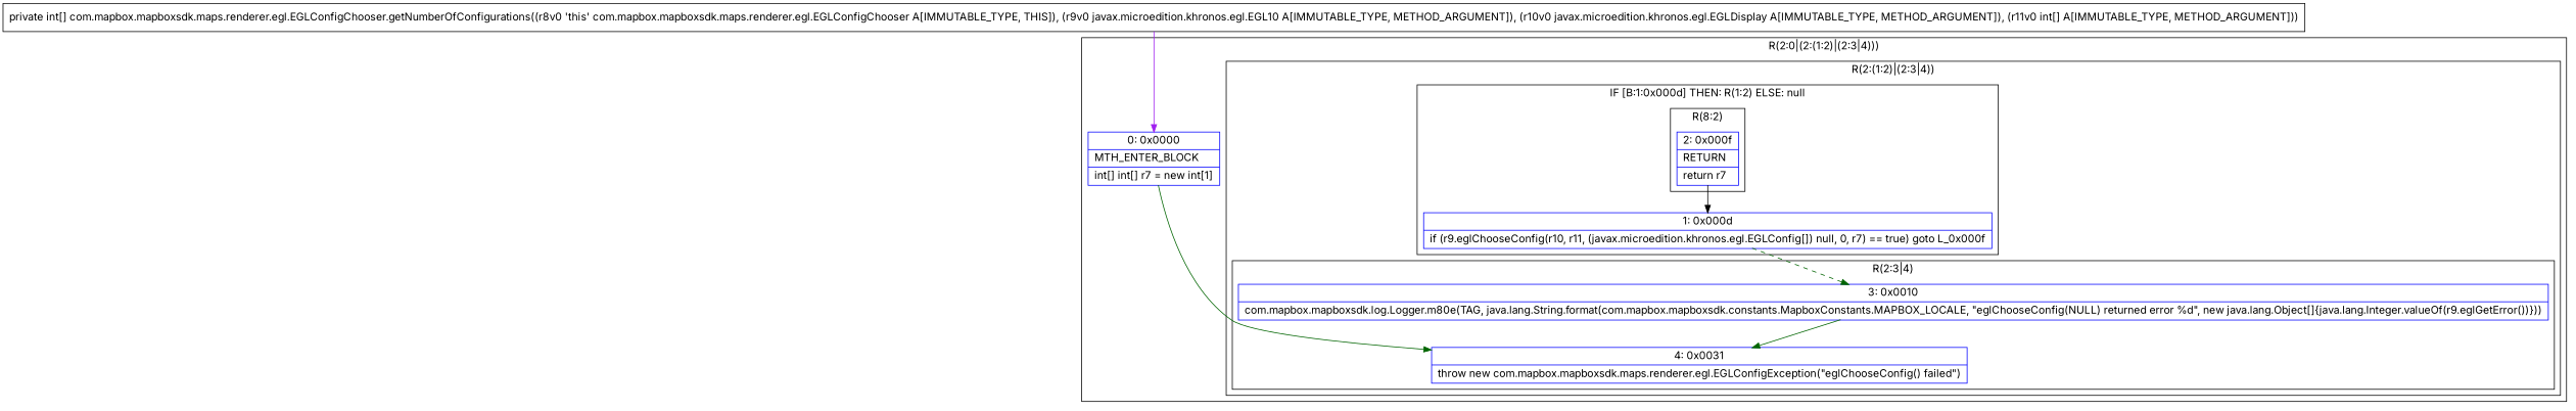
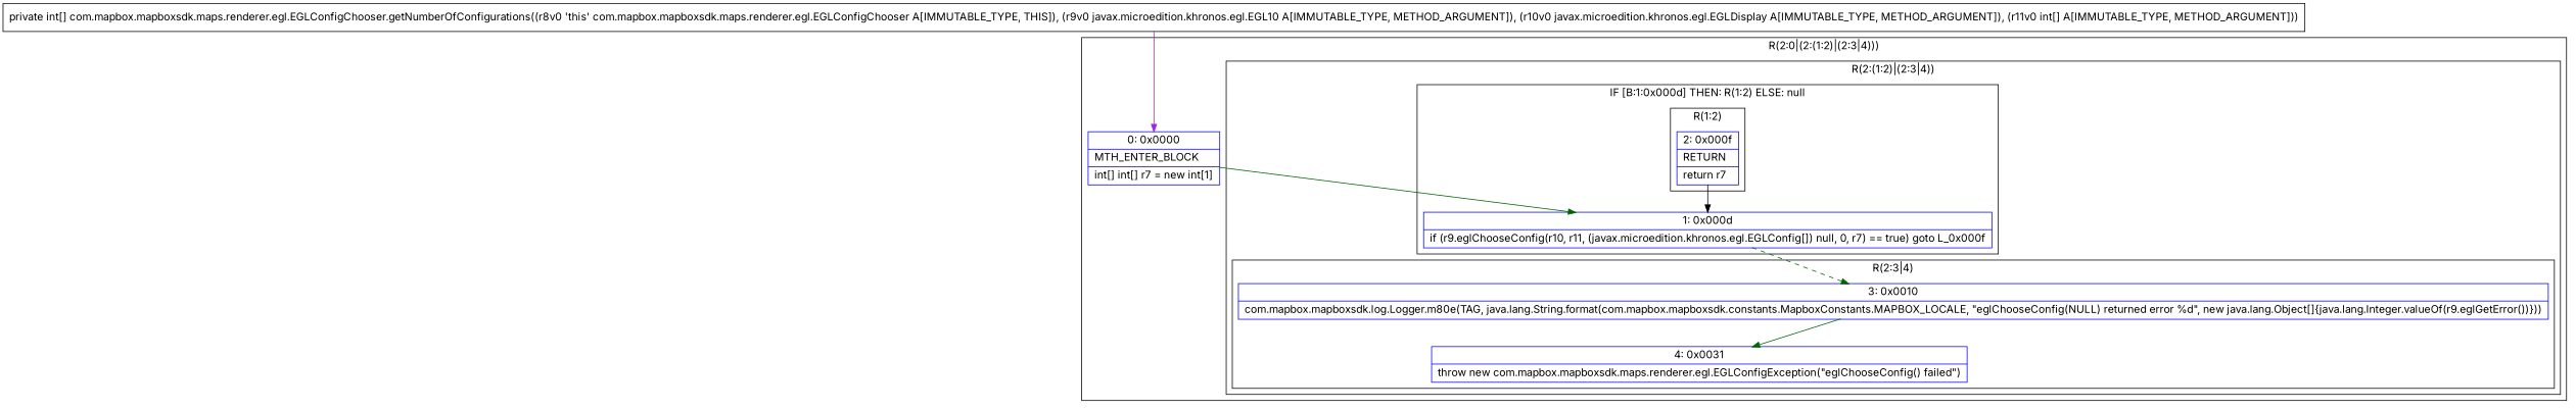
  digraph {
    fontname=Inter
    node [color=blue fontname=Inter shape=record]
    edge [color=darkgreen fontname=Inter]
    n1 [label="{2\:\ 0x000f|RETURN\l|return r7\l}"]
    n2 [label="{1\:\ 0x000d|if (r9.eglChooseConfig(r10, r11, (javax.microedition.khronos.egl.EGLConfig[]) null, 0, r7) == true) goto L_0x000f\l}"]
    n3 [label="{3\:\ 0x0010|com.mapbox.mapboxsdk.log.Logger.m80e(TAG, java.lang.String.format(com.mapbox.mapboxsdk.constants.MapboxConstants.MAPBOX_LOCALE, \"eglChooseConfig(NULL) returned error %d\", new java.lang.Object[]\{java.lang.Integer.valueOf(r9.eglGetError())\}))\l}"]
    n4 [label="{4\:\ 0x0031|throw new com.mapbox.mapboxsdk.maps.renderer.egl.EGLConfigException(\"eglChooseConfig() failed\")\l}"]
    n5 [label="{0\:\ 0x0000|MTH_ENTER_BLOCK\l|int[] int[] r7 = new int[1]\l}"]
    n6 [label="{private int[] com.mapbox.mapboxsdk.maps.renderer.egl.EGLConfigChooser.getNumberOfConfigurations((r8v0 'this' com.mapbox.mapboxsdk.maps.renderer.egl.EGLConfigChooser A[IMMUTABLE_TYPE, THIS]), (r9v0 javax.microedition.khronos.egl.EGL10 A[IMMUTABLE_TYPE, METHOD_ARGUMENT]), (r10v0 javax.microedition.khronos.egl.EGLDisplay A[IMMUTABLE_TYPE, METHOD_ARGUMENT]), (r11v0 int[] A[IMMUTABLE_TYPE, METHOD_ARGUMENT])) }" color=""]
    subgraph cluster_1 {
      label="R(2:0|(2:(1:2)|(2:3|4)))"
      n5
      subgraph cluster_2 {
        label="R(2:(1:2)|(2:3|4))"
        subgraph cluster_3 {
          label="IF [B:1:0x000d] THEN: R(1:2) ELSE: null"
          n2
          subgraph cluster_4 {
-           label="R(8:2)"
+           label="R(1:2)"
            n1
          }
        }
        subgraph cluster_5 {
          label="R(2:3|4)"
          n3
          n4
        }
      }
    }
    n1 -> n2 [color=black]
    n2 -> n3 [style=dashed]
    n3 -> n4
-   n5 -> n4
+   n5 -> n2
    n6 -> n5 [color=purple]
  }
